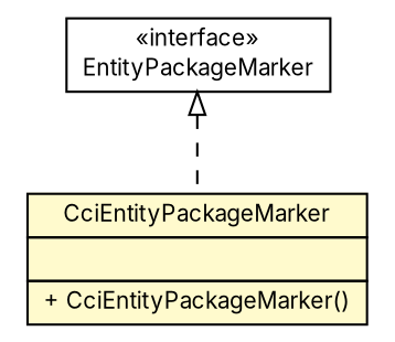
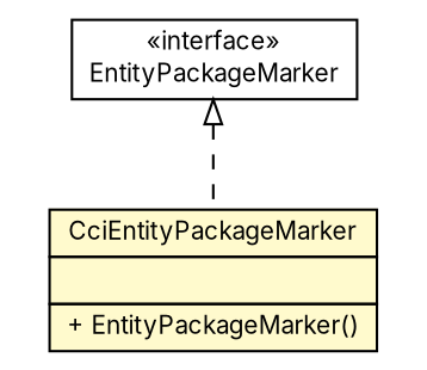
  digraph {
    nodesep=0.25
    ranksep=0.5
    fontname=Inter
    node [fontcolor=black fontname=Inter fontsize=10.0 shape=plaintext]
    n1 [label=<<table title="br.gov.to.sefaz.persistence.configuration.EntityPackageMarker" border="0" cellborder="1" cellspacing="0" cellpadding="2" port="p" href="../../../persistence/configuration/EntityPackageMarker.html"> 		<tr><td><table border="0" cellspacing="0" cellpadding="1"> <tr><td align="center" balign="center"> &#171;interface&#187; </td></tr> <tr><td align="center" balign="center"> EntityPackageMarker </td></tr> 		</table></td></tr> 		</table>>]
-   n2 [label=<<table title="br.gov.to.sefaz.cci.persistence.entity.CciEntityPackageMarker" border="0" cellborder="1" cellspacing="0" cellpadding="2" port="p" bgcolor="lemonChiffon" href="./CciEntityPackageMarker.html"> 		<tr><td><table border="0" cellspacing="0" cellpadding="1"> <tr><td align="center" balign="center"> CciEntityPackageMarker </td></tr> 		</table></td></tr> 		<tr><td><table border="0" cellspacing="0" cellpadding="1"> <tr><td align="left" balign="left">  </td></tr> 		</table></td></tr> 		<tr><td><table border="0" cellspacing="0" cellpadding="1"> <tr><td align="left" balign="left"> + CciEntityPackageMarker() </td></tr> 		</table></td></tr> 		</table>>]
+   n2 [label=<<table title="br.gov.to.sefaz.cci.persistence.entity.CciEntityPackageMarker" border="0" cellborder="1" cellspacing="0" cellpadding="2" port="p" bgcolor="lemonChiffon" href="./CciEntityPackageMarker.html"> 		<tr><td><table border="0" cellspacing="0" cellpadding="1"> <tr><td align="center" balign="center"> CciEntityPackageMarker </td></tr> 		</table></td></tr> 		<tr><td><table border="0" cellspacing="0" cellpadding="1"> <tr><td align="left" balign="left">  </td></tr> 		</table></td></tr> 		<tr><td><table border="0" cellspacing="0" cellpadding="1"> <tr><td align="left" balign="left"> + EntityPackageMarker() </td></tr> 		</table></td></tr> 		</table>>]
    n1 -> n2 [arrowtail=empty dir=back fontname=Inter fontsize=10 headport=p labelfontname=arial labelfontsize=10 style=dashed tailport=p]
  }
